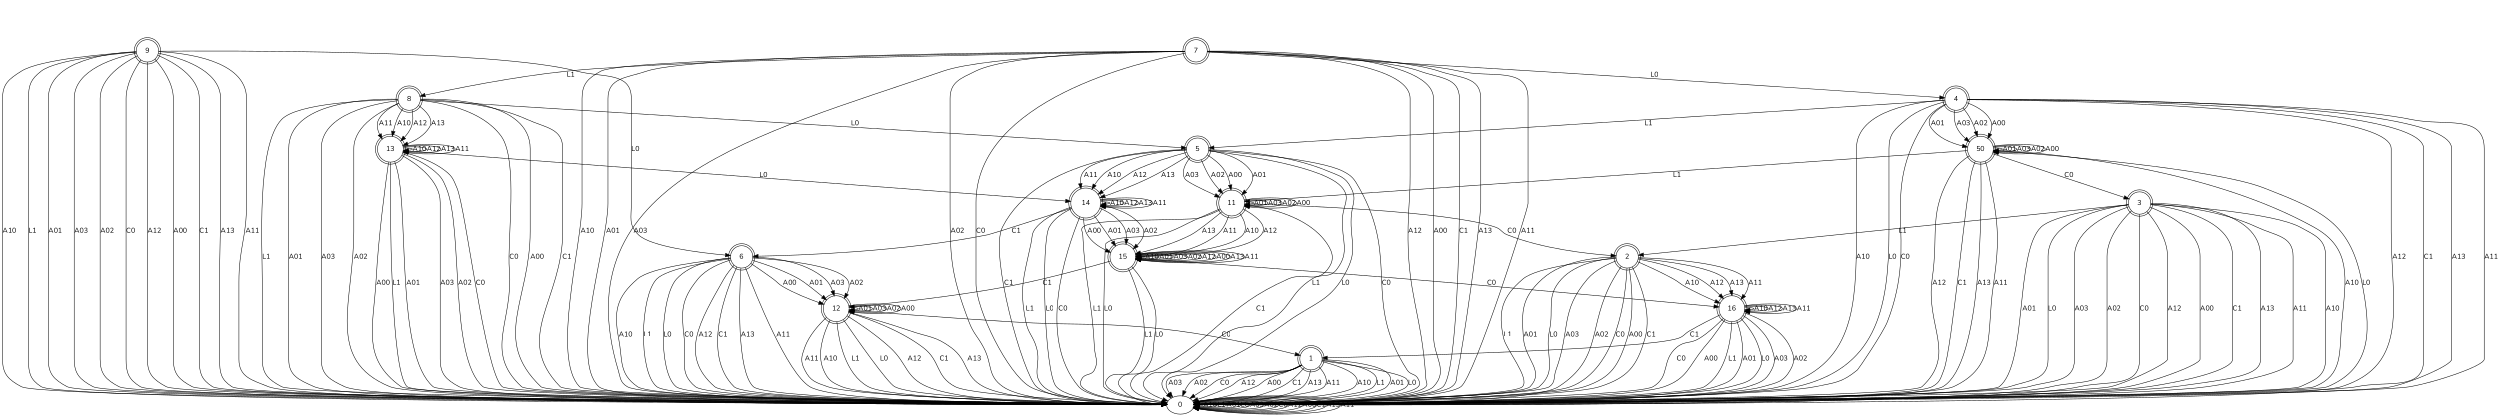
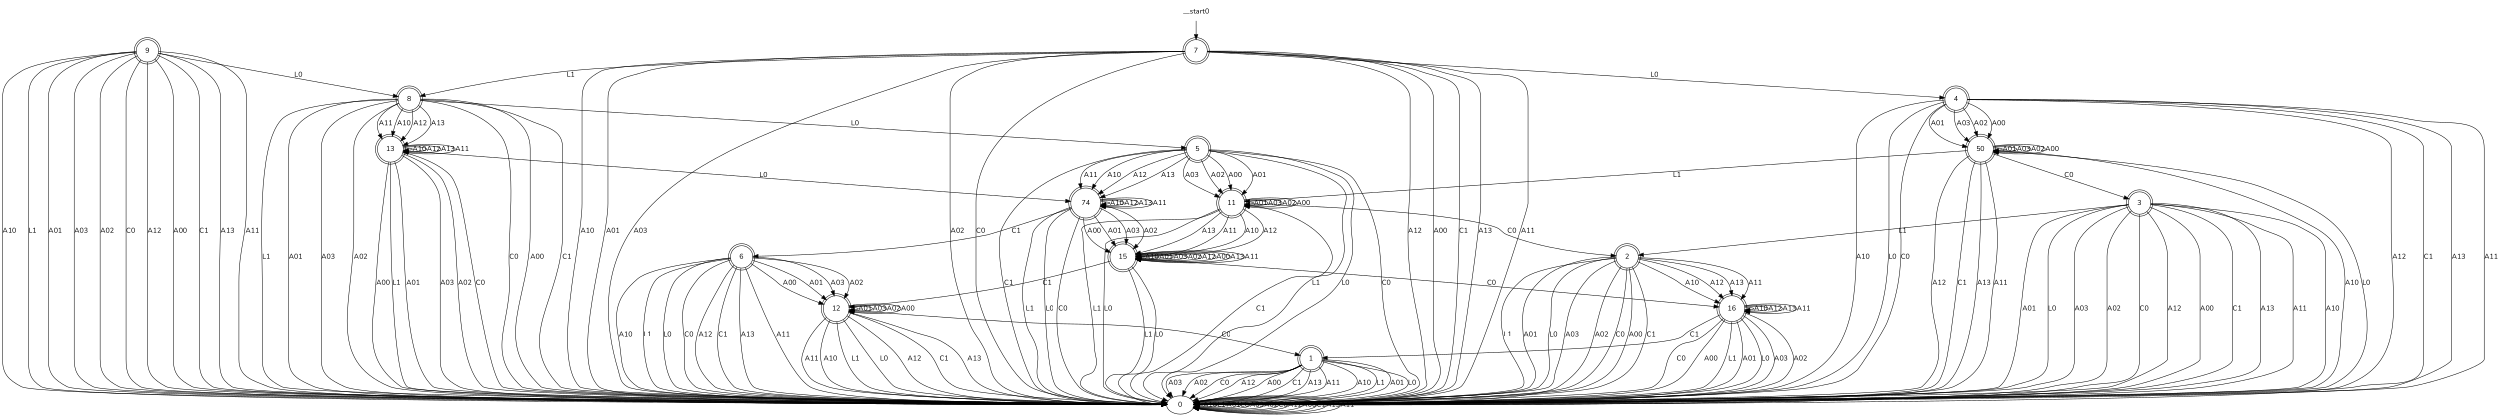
  digraph {
    fontname=Nunito
    node [fontname=Nunito shape=doublecircle]
    edge [fontname=Nunito]
    n1 [label=0 shape=""]
    n2 [label=1]
    n3 [label=2]
    n4 [label=16]
    n5 [label=3]
    n6 [label=4]
    n7 [label=5]
    n8 [label=50]
    n9 [label=11]
-   n10 [label=14]
+   n10 [label=74]
    n11 [label=15]
    n12 [label=6]
    n13 [label=12]
    n14 [label=7]
    n15 [label=8]
    n16 [label=13]
    n17 [label=9]
+   __start0 [shape=none]
    n1 -> n1 [label=A10]
    n1 -> n1 [label=L1]
    n1 -> n1 [label=A01]
    n1 -> n1 [label=L0]
    n1 -> n1 [label=A03]
    n1 -> n1 [label=A02]
    n1 -> n1 [label=C0]
    n1 -> n1 [label=A12]
    n1 -> n1 [label=A00]
    n1 -> n1 [label=C1]
    n1 -> n1 [label=A13]
    n1 -> n1 [label=A11]
    n2 -> n1 [label=A10]
    n2 -> n1 [label=L1]
    n2 -> n1 [label=A01]
    n2 -> n1 [label=L0]
    n2 -> n1 [label=A03]
    n2 -> n1 [label=A02]
    n2 -> n1 [label=C0]
    n2 -> n1 [label=A12]
    n2 -> n1 [label=A00]
    n2 -> n1 [label=C1]
    n2 -> n1 [label=A13]
    n2 -> n1 [label=A11]
    n3 -> n1 [label=L1]
    n3 -> n1 [label=A01]
    n3 -> n1 [label=L0]
    n3 -> n1 [label=A03]
    n3 -> n1 [label=A02]
    n3 -> n1 [label=C0]
    n3 -> n1 [label=A00]
    n3 -> n1 [label=C1]
    n3 -> n4 [label=A10]
    n3 -> n4 [label=A12]
    n3 -> n4 [label=A13]
    n3 -> n4 [label=A11]
    n4 -> n1 [label=L1]
    n4 -> n1 [label=A01]
    n4 -> n1 [label=L0]
    n4 -> n1 [label=A03]
    n4 -> n1 [label=A02]
    n4 -> n1 [label=C0]
    n4 -> n1 [label=A00]
    n4 -> n2 [label=C1]
    n4 -> n4 [label=A10]
    n4 -> n4 [label=A12]
    n4 -> n4 [label=A13]
    n4 -> n4 [label=A11]
    n5 -> n1 [label=A10]
    n5 -> n1 [label=A01]
    n5 -> n1 [label=L0]
    n5 -> n1 [label=A03]
    n5 -> n1 [label=A02]
    n5 -> n1 [label=C0]
    n5 -> n1 [label=A12]
    n5 -> n1 [label=A00]
    n5 -> n1 [label=C1]
    n5 -> n1 [label=A13]
    n5 -> n1 [label=A11]
    n5 -> n3 [label=L1]
    n6 -> n1 [label=A10]
    n6 -> n1 [label=L0]
    n6 -> n1 [label=C0]
    n6 -> n1 [label=A12]
    n6 -> n1 [label=C1]
    n6 -> n1 [label=A13]
    n6 -> n1 [label=A11]
-   n6 -> n7 [label=L1]
    n6 -> n8 [label=A01]
    n6 -> n8 [label=A03]
    n6 -> n8 [label=A02]
    n6 -> n8 [label=A00]
    n7 -> n1 [label=L1]
    n7 -> n1 [label=L0]
    n7 -> n1 [label=C0]
    n7 -> n1 [label=C1]
    n7 -> n9 [label=A01]
    n7 -> n9 [label=A03]
    n7 -> n9 [label=A02]
    n7 -> n9 [label=A00]
    n7 -> n10 [label=A10]
    n7 -> n10 [label=A12]
    n7 -> n10 [label=A13]
    n7 -> n10 [label=A11]
    n8 -> n1 [label=A10]
    n8 -> n1 [label=L0]
    n8 -> n1 [label=A12]
    n8 -> n1 [label=C1]
    n8 -> n1 [label=A13]
    n8 -> n1 [label=A11]
    n8 -> n5 [label=C0]
    n8 -> n8 [label=A01]
    n8 -> n8 [label=A03]
    n8 -> n8 [label=A02]
    n8 -> n8 [label=A00]
    n8 -> n9 [label=L1]
    n9 -> n1 [label=L1]
    n9 -> n1 [label=L0]
    n9 -> n1 [label=C1]
    n9 -> n3 [label=C0]
    n9 -> n9 [label=A01]
    n9 -> n9 [label=A03]
    n9 -> n9 [label=A02]
    n9 -> n9 [label=A00]
    n9 -> n11 [label=A10]
    n9 -> n11 [label=A12]
    n9 -> n11 [label=A13]
    n9 -> n11 [label=A11]
    n10 -> n1 [label=L1]
    n10 -> n1 [label=L0]
    n10 -> n1 [label=C0]
    n10 -> n10 [label=A10]
    n10 -> n10 [label=A12]
    n10 -> n10 [label=A13]
    n10 -> n10 [label=A11]
    n10 -> n11 [label=A01]
    n10 -> n11 [label=A03]
    n10 -> n11 [label=A02]
    n10 -> n11 [label=A00]
    n10 -> n12 [label=C1]
    n11 -> n1 [label=L1]
    n11 -> n1 [label=L0]
    n11 -> n4 [label=C0]
    n11 -> n11 [label=A10]
    n11 -> n11 [label=A01]
    n11 -> n11 [label=A03]
    n11 -> n11 [label=A02]
    n11 -> n11 [label=A12]
    n11 -> n11 [label=A00]
    n11 -> n11 [label=A13]
    n11 -> n11 [label=A11]
    n11 -> n13 [label=C1]
    n12 -> n1 [label=A10]
    n12 -> n1 [label=L1]
    n12 -> n1 [label=L0]
    n12 -> n1 [label=C0]
    n12 -> n1 [label=A12]
    n12 -> n1 [label=C1]
    n12 -> n1 [label=A13]
    n12 -> n1 [label=A11]
    n12 -> n13 [label=A01]
    n12 -> n13 [label=A03]
    n12 -> n13 [label=A02]
    n12 -> n13 [label=A00]
    n13 -> n1 [label=A10]
    n13 -> n1 [label=L1]
    n13 -> n1 [label=L0]
    n13 -> n1 [label=A12]
    n13 -> n1 [label=C1]
    n13 -> n1 [label=A13]
    n13 -> n1 [label=A11]
    n13 -> n2 [label=C0]
    n13 -> n13 [label=A01]
    n13 -> n13 [label=A03]
    n13 -> n13 [label=A02]
    n13 -> n13 [label=A00]
    n14 -> n1 [label=A10]
    n14 -> n1 [label=A01]
    n14 -> n1 [label=A03]
    n14 -> n1 [label=A02]
    n14 -> n1 [label=C0]
    n14 -> n1 [label=A12]
    n14 -> n1 [label=A00]
    n14 -> n1 [label=C1]
    n14 -> n1 [label=A13]
    n14 -> n1 [label=A11]
    n14 -> n6 [label=L0]
    n14 -> n15 [label=L1]
    n15 -> n1 [label=L1]
    n15 -> n1 [label=A01]
    n15 -> n1 [label=A03]
    n15 -> n1 [label=A02]
    n15 -> n1 [label=C0]
    n15 -> n1 [label=A00]
    n15 -> n1 [label=C1]
    n15 -> n7 [label=L0]
    n15 -> n16 [label=A10]
    n15 -> n16 [label=A12]
    n15 -> n16 [label=A13]
    n15 -> n16 [label=A11]
    n16 -> n1 [label=L1]
    n16 -> n1 [label=A01]
    n16 -> n1 [label=A03]
    n16 -> n1 [label=A02]
    n16 -> n1 [label=C0]
    n16 -> n1 [label=A00]
    n16 -> n10 [label=L0]
    n16 -> n16 [label=A10]
    n16 -> n16 [label=A12]
    n16 -> n16 [label=A13]
    n16 -> n16 [label=A11]
    n17 -> n1 [label=A10]
    n17 -> n1 [label=L1]
    n17 -> n1 [label=A01]
    n17 -> n1 [label=A03]
    n17 -> n1 [label=A02]
    n17 -> n1 [label=C0]
    n17 -> n1 [label=A12]
    n17 -> n1 [label=A00]
    n17 -> n1 [label=C1]
    n17 -> n1 [label=A13]
    n17 -> n1 [label=A11]
-   n17 -> n12 [label=L0]
+   n17 -> n15 [label=L0]
+   __start0 -> n14
  }
